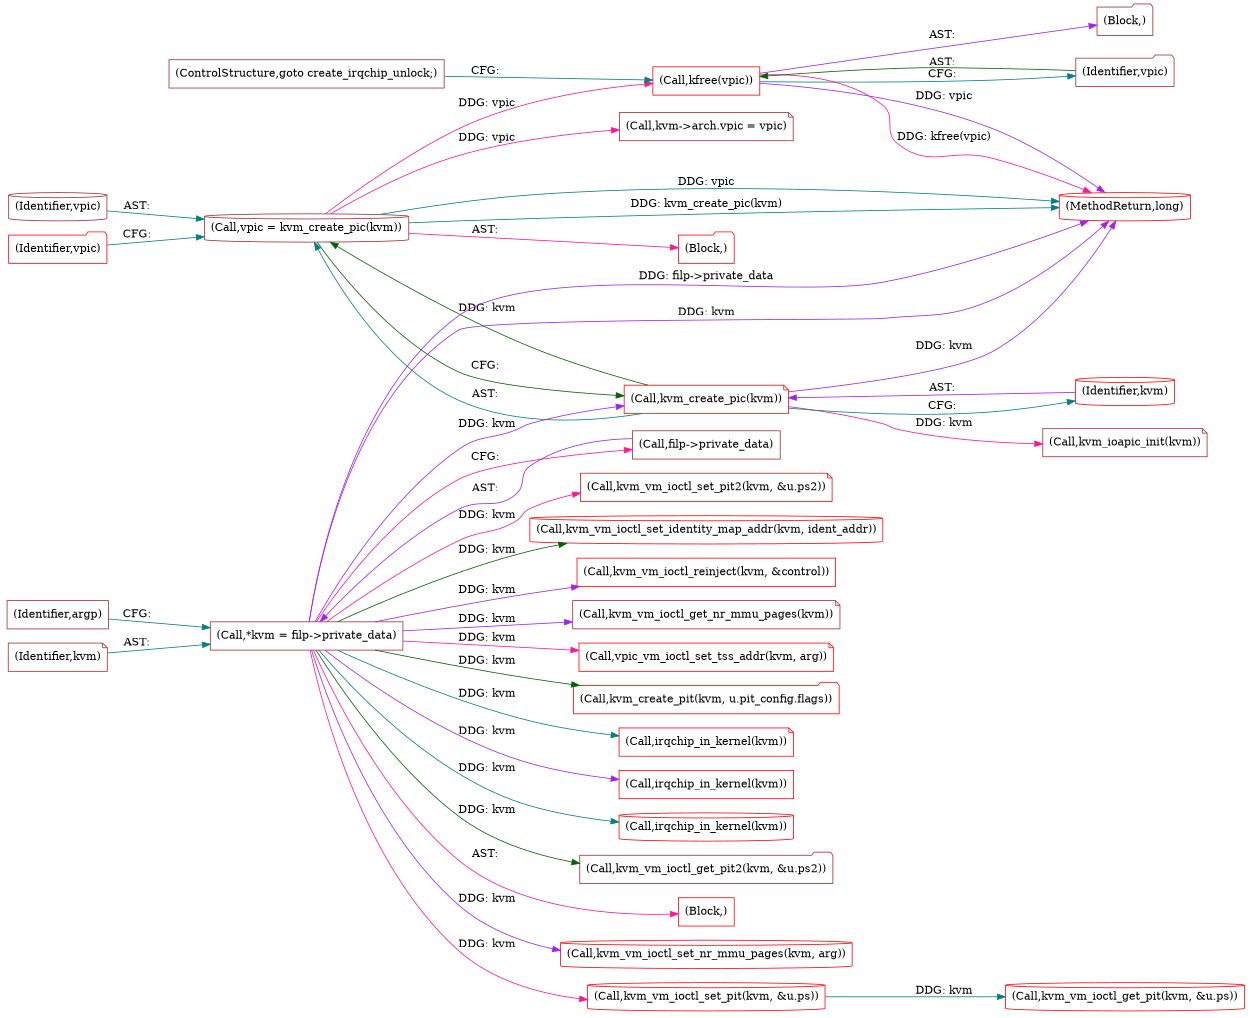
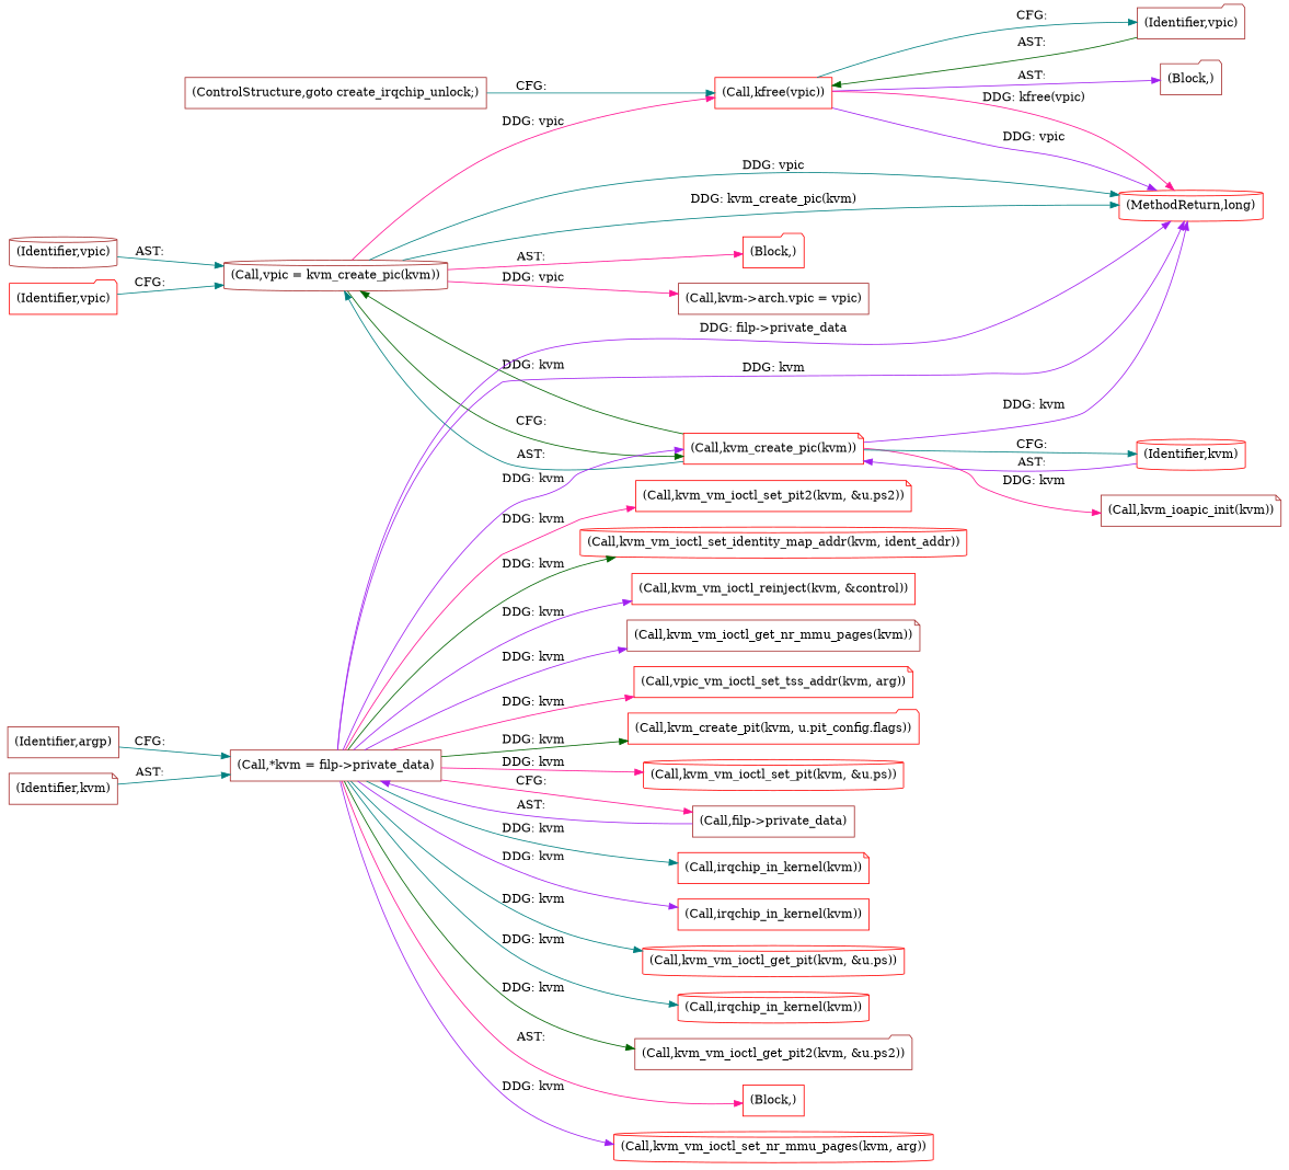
  digraph {
    rankdir=LR
    node [color=red shape=box]
    edge [color=teal]
    n1 [label="(Call,kfree(vpic))"]
    n2 [color=brown label="(Identifier,vpic)" shape=folder]
    n3 [color=brown label="(Block,)" shape=folder]
    n4 [label="(MethodReturn,long)" shape=cylinder]
    n5 [color=brown label="(Call,vpic = kvm_create_pic(kvm))" shape=cylinder]
    n6 [label="(Call,kvm_create_pic(kvm))" shape=note]
    n7 [label="(Block,)" shape=folder]
-   n8 [color=brown label="(Call,kvm->arch.vpic = vpic)" shape=note]
+   n8 [color=brown label="(Call,kvm->arch.vpic = vpic)"]
    n9 [color=brown label="(Call,kvm_ioapic_init(kvm))" shape=note]
    n10 [label="(Identifier,kvm)" shape=cylinder]
    n11 [color=brown label="(Call,*kvm = filp->private_data)"]
    n12 [label="(Call,irqchip_in_kernel(kvm))"]
    n13 [label="(Call,kvm_vm_ioctl_get_pit(kvm, &u.ps))" shape=cylinder]
    n14 [label="(Call,irqchip_in_kernel(kvm))" shape=cylinder]
    n15 [color=brown label="(Call,kvm_vm_ioctl_get_pit2(kvm, &u.ps2))" shape=folder]
    n16 [label="(Block,)"]
    n17 [label="(Call,kvm_vm_ioctl_set_nr_mmu_pages(kvm, arg))" shape=cylinder]
    n18 [color=brown label="(Call,filp->private_data)"]
    n19 [label="(Call,kvm_vm_ioctl_set_pit2(kvm, &u.ps2))" shape=note]
    n20 [label="(Call,kvm_vm_ioctl_set_identity_map_addr(kvm, ident_addr))" shape=cylinder]
    n21 [label="(Call,kvm_vm_ioctl_reinject(kvm, &control))"]
    n22 [color=brown label="(Call,kvm_vm_ioctl_get_nr_mmu_pages(kvm))" shape=note]
    n23 [label="(Call,vpic_vm_ioctl_set_tss_addr(kvm, arg))" shape=note]
    n24 [label="(Call,kvm_create_pit(kvm, u.pit_config.flags))" shape=folder]
    n25 [label="(Call,kvm_vm_ioctl_set_pit(kvm, &u.ps))" shape=cylinder]
    n26 [label="(Call,irqchip_in_kernel(kvm))" shape=note]
    n27 [color=brown label="(Identifier,argp)"]
    n28 [color=brown label="(Identifier,vpic)" shape=cylinder]
    n29 [color=brown label="(ControlStructure,goto create_irqchip_unlock;)"]
    n30 [color=brown label="(Identifier,kvm)" shape=note]
    n31 [label="(Identifier,vpic)" shape=folder]
    n1 -> n2 [label="CFG: "]
    n1 -> n3 [color=purple label="AST: "]
    n1 -> n4 [color=purple label="DDG: vpic"]
    n1 -> n4 [color=deeppink label="DDG: kfree(vpic)"]
    n2 -> n1 [color=darkgreen label="AST: "]
    n5 -> n1 [color=deeppink label="DDG: vpic"]
    n5 -> n4 [label="DDG: kvm_create_pic(kvm)"]
    n5 -> n4 [label="DDG: vpic"]
    n5 -> n6 [color=darkgreen label="CFG: "]
    n5 -> n7 [color=deeppink label="AST: "]
    n5 -> n8 [color=deeppink label="DDG: vpic"]
    n6 -> n4 [color=purple label="DDG: kvm"]
    n6 -> n5 [label="AST: "]
    n6 -> n5 [color=darkgreen label="DDG: kvm"]
    n6 -> n9 [color=deeppink label="DDG: kvm"]
    n6 -> n10 [label="CFG: "]
    n10 -> n6 [color=purple label="AST: "]
    n11 -> n4 [color=purple label="DDG: kvm"]
    n11 -> n4 [color=purple label="DDG: filp->private_data"]
    n11 -> n6 [color=purple label="DDG: kvm"]
    n11 -> n12 [color=purple label="DDG: kvm"]
-   n25 -> n13 [label="DDG: kvm"]
+   n11 -> n13 [label="DDG: kvm"]
    n11 -> n14 [label="DDG: kvm"]
    n11 -> n15 [color=darkgreen label="DDG: kvm"]
    n11 -> n16 [color=deeppink label="AST: "]
    n11 -> n17 [color=purple label="DDG: kvm"]
    n11 -> n18 [color=deeppink label="CFG: "]
    n11 -> n19 [color=deeppink label="DDG: kvm"]
    n11 -> n20 [color=darkgreen label="DDG: kvm"]
    n11 -> n21 [color=purple label="DDG: kvm"]
    n11 -> n22 [color=purple label="DDG: kvm"]
    n11 -> n23 [color=deeppink label="DDG: kvm"]
    n11 -> n24 [color=darkgreen label="DDG: kvm"]
    n11 -> n25 [color=deeppink label="DDG: kvm"]
    n11 -> n26 [label="DDG: kvm"]
    n18 -> n11 [color=purple label="AST: "]
    n27 -> n11 [label="CFG: "]
    n28 -> n5 [label="AST: "]
    n29 -> n1 [label="CFG: "]
    n30 -> n11 [label="AST: "]
    n31 -> n5 [label="CFG: "]
  }
